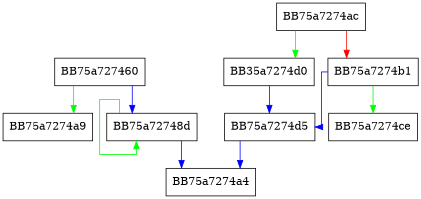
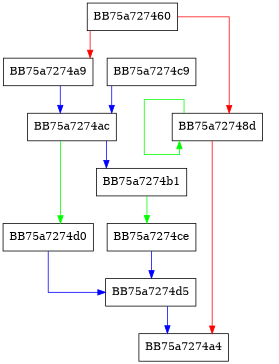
  digraph {
    splines=ortho
    node [shape=box]
    edge [color=blue]
    BB75a727460
    BB75a7274a9
    BB75a72748d
    BB75a7274ac
    BB75a7274a4
-   BB75a7274d0 [label=BB35a7274d0]
+   BB75a7274d0
    BB75a7274b1
    BB75a7274d5
    BB75a7274ce
-   BB75a727460 -> BB75a7274a9 [color=green]
-   BB75a727460 -> BB75a72748d
+   BB75a7274c9
+   BB75a727460 -> BB75a7274a9 [color=red]
+   BB75a727460 -> BB75a72748d [color=red]
+   BB75a7274a9 -> BB75a7274ac
    BB75a72748d -> BB75a72748d [color=green]
-   BB75a72748d -> BB75a7274a4
+   BB75a72748d -> BB75a7274a4 [color=red]
    BB75a7274ac -> BB75a7274d0 [color=green]
-   BB75a7274ac -> BB75a7274b1 [color=red]
+   BB75a7274ac -> BB75a7274b1
    BB75a7274d0 -> BB75a7274d5
    BB75a7274b1 -> BB75a7274ce [color=green]
    BB75a7274d5 -> BB75a7274a4
-   BB75a7274b1 -> BB75a7274d5
+   BB75a7274ce -> BB75a7274d5
+   BB75a7274c9 -> BB75a7274ac
  }
